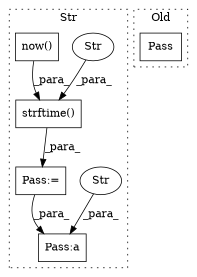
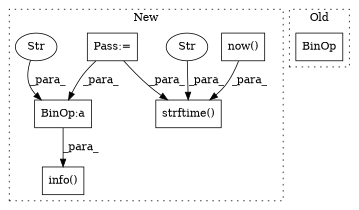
  digraph {
    node [a=75 l=3 shape=box]
    n1 [l="24,1" label="strftime()" s="2773,2816"]
    n2 [a=66 l=19 label=Str s=2797 shape=ellipse]
    n3 [a=68 label="Pass:=" s=2770]
-   n4 [a=82 label="Pass:a" s=2873]
+   n4 [a=82 label="BinOp:a" s=2873]
    n5 [a=66 l=11 label=Str s=2862 shape=ellipse]
+   n6 [l="9,1" label="info()" s="2904,2957"]
    n7 [l=14 label="now()" s=2773]
-   n8 [a=62 l=4 label=Pass s=2473]
+   n8 [a=62 l=4 label=BinOp s=2473]
    subgraph cluster_1 {
-     label=Str
+     label=New
      style=dotted
      n1
      n2
      n3
      n4
      n5
+     n6
      n7
    }
    subgraph cluster_2 {
      label=Old
      style=dotted
      n8
    }
-   n1 -> n3 [label=_para_]
+   n3 -> n1 [label=_para_]
    n2 -> n1 [label=_para_]
    n3 -> n4 [label=_para_]
+   n4 -> n6 [label=_para_]
    n5 -> n4 [label=_para_]
    n7 -> n1 [label=_para_]
  }
